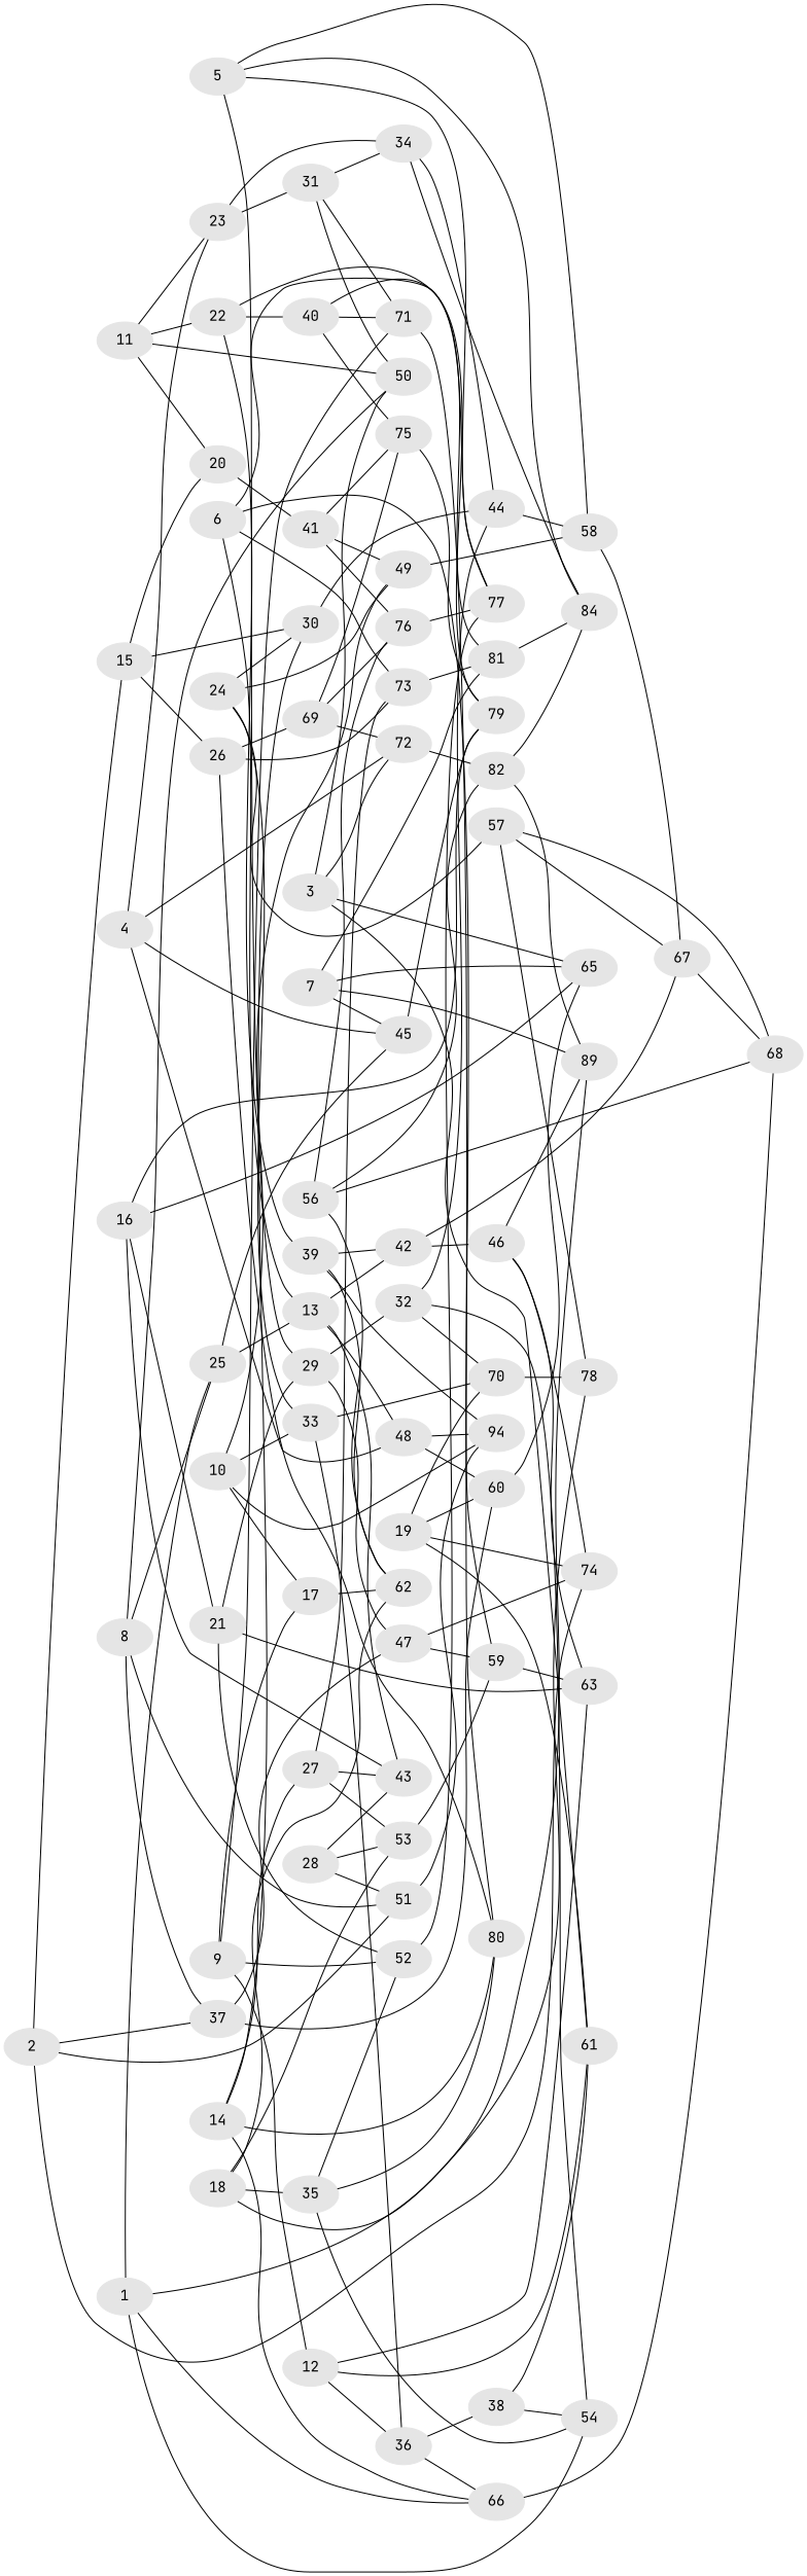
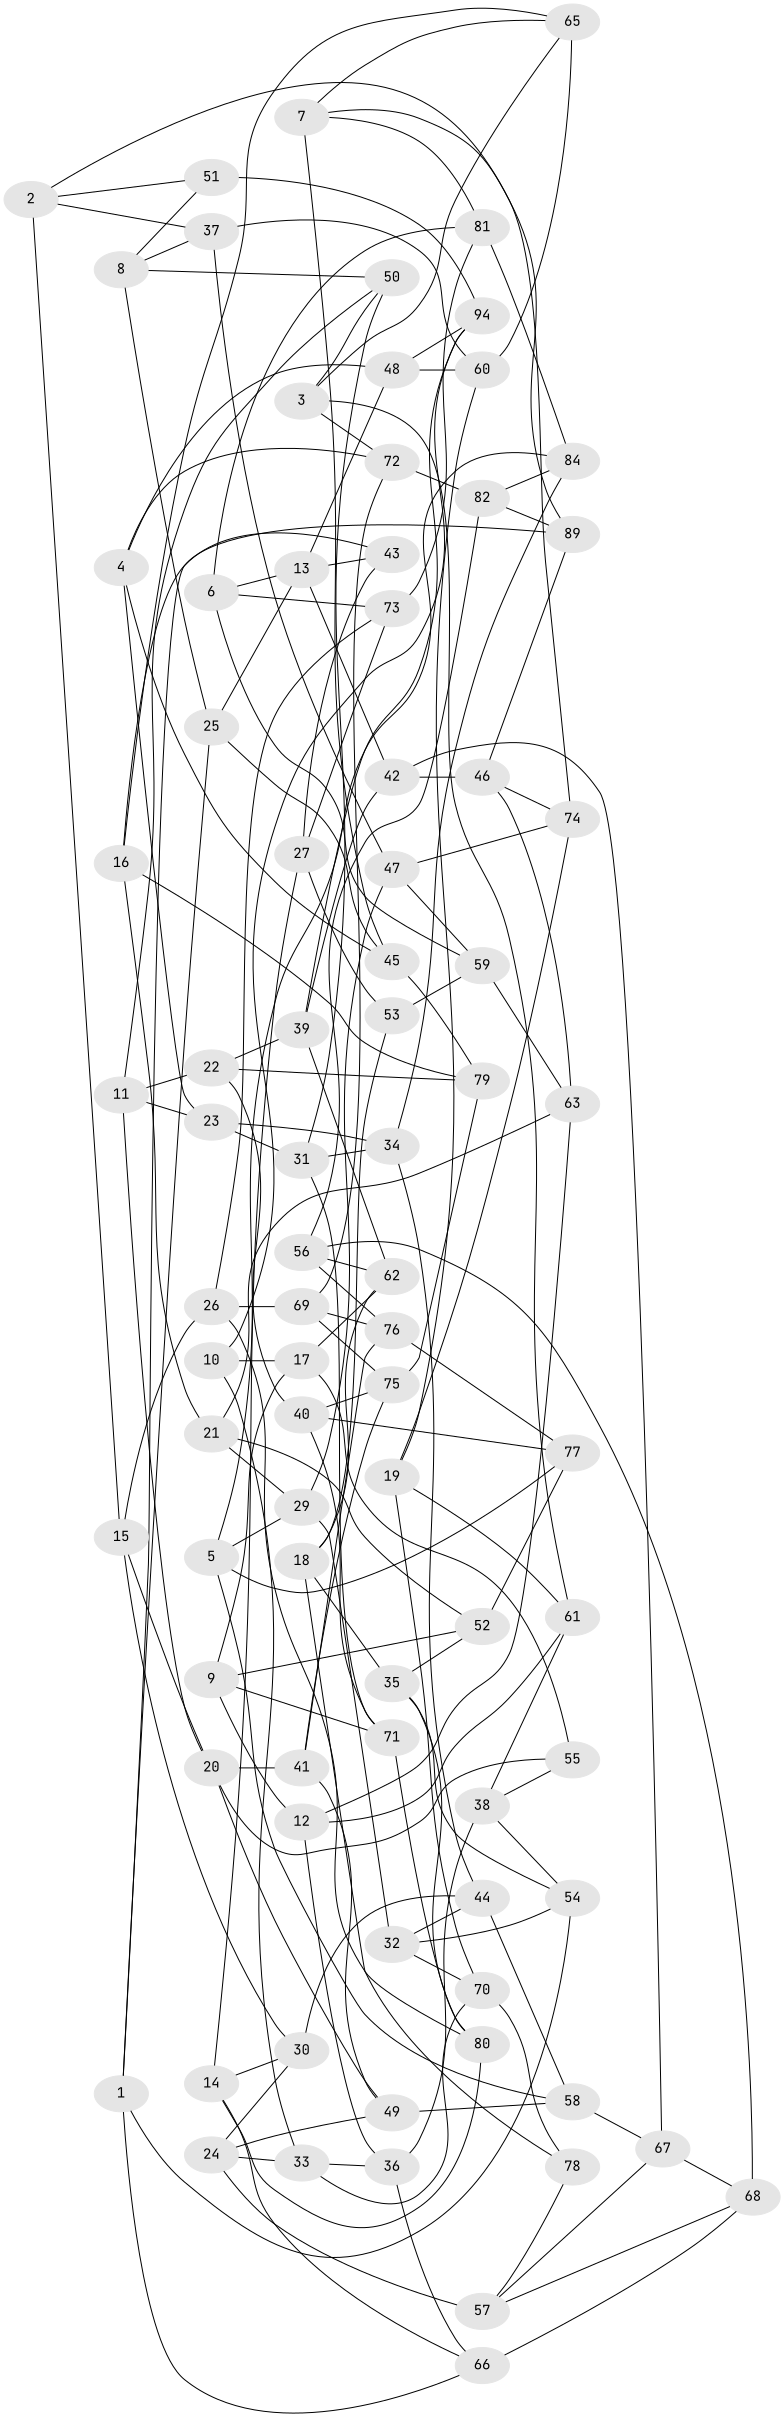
  graph {
    fontname="JetBrains Mono"
    rankdir=LR
    node [color=gray90 fontname="JetBrains Mono" style=filled]
    edge [fontname="JetBrains Mono"]
    1
    25
    54
    66
    n5 [label=89]
    45
    13
    68
    2
    15
    37
    51
    74
    20
    30
    26
    60
    47
    n19 [label=94]
    3
    50
    61
    65
    72
    82
    4
    23
    48
    31
    34
    79
    5
    29
    58
    77
    84
    32
    67
    6
    59
    73
    81
    42
    43
    63
    7
    8
    9
    12
    17
    52
    71
    36
+   55
    62
    80
    10
    33
    49
    70
    11
    22
    41
    39
    40
    38
    46
    14
    27
    53
    44
    69
    16
    21
    18
    35
    78
    19
    75
    76
    24
    57
-   28
    56
    1 -- 25
    1 -- 54
    1 -- 66
    1 -- n5
    25 -- 45
    25 -- 13
    66 -- 68
    45 -- 79
    13 -- 48
    13 -- 42
    13 -- 43
    2 -- 15
    2 -- 37
    2 -- 51
    2 -- 74
    15 -- 20
    15 -- 30
    15 -- 26
    37 -- 60
    37 -- 47
    51 -- n19
+   20 -- 55
    20 -- 41
    30 -- 44
    26 -- 73
    26 -- 80
    26 -- 69
    60 -- 65
    47 -- 74
    47 -- 59
    3 -- 50
    3 -- 61
    3 -- 65
    3 -- 72
    72 -- 82
    82 -- n5
    82 -- 84
    4 -- 45
    4 -- 72
    4 -- 23
    4 -- 48
    23 -- 31
    23 -- 34
    48 -- 60
    48 -- n19
    31 -- 50
    31 -- 34
    31 -- 71
    34 -- 84
    34 -- 44
    5 -- 29
    5 -- 58
    5 -- 77
    5 -- 84
    29 -- 47
    29 -- 32
    58 -- 67
    32 -- 54
    32 -- 70
    32 -- 44
    67 -- 68
    6 -- 13
    6 -- 59
    6 -- 73
    6 -- 81
    59 -- 63
    73 -- 81
    81 -- 84
    42 -- 67
    42 -- 46
    7 -- n5
    7 -- 45
    7 -- 65
    7 -- 81
    8 -- 25
    8 -- 37
    8 -- 51
    8 -- 50
    9 -- 12
    9 -- 17
    9 -- 52
    9 -- 71
    12 -- 61
    12 -- 63
    12 -- 36
+   17 -- 55
    17 -- 62
    52 -- 77
    71 -- 80
    36 -- 66
    36 -- 38
    10 -- n19
    10 -- 17
    10 -- 33
-   10 -- 49
+   20 -- 49
    33 -- 36
    33 -- 70
    49 -- 58
    70 -- 78
    11 -- 20
    11 -- 50
    11 -- 23
    11 -- 22
    22 -- 79
    22 -- 39
    22 -- 40
    41 -- 49
    41 -- 75
    41 -- 76
    39 -- n19
    39 -- 42
    39 -- 62
    40 -- 77
    40 -- 71
    40 -- 75
    38 -- 54
    38 -- 61
+   38 -- 55
    46 -- n5
    46 -- 74
    46 -- 63
    14 -- 66
    14 -- 30
    14 -- 80
    14 -- 27
    27 -- 73
    27 -- 43
    27 -- 53
    53 -- 59
    44 -- 58
    69 -- 72
    69 -- 75
    69 -- 76
    16 -- 65
    16 -- 79
    16 -- 43
    16 -- 21
    21 -- 29
    21 -- 63
    21 -- 52
    18 -- 62
    18 -- 53
    18 -- 35
    18 -- 78
    35 -- 54
    35 -- 52
    35 -- 80
    19 -- 74
    19 -- 60
    19 -- 61
    19 -- 70
    75 -- 79
    76 -- 77
    24 -- 30
    24 -- 33
    24 -- 49
    24 -- 57
    57 -- 68
    57 -- 67
    57 -- 78
-   28 -- 51
-   28 -- 43
-   28 -- 53
    56 -- 68
    56 -- 82
    56 -- 62
    56 -- 76
  }
